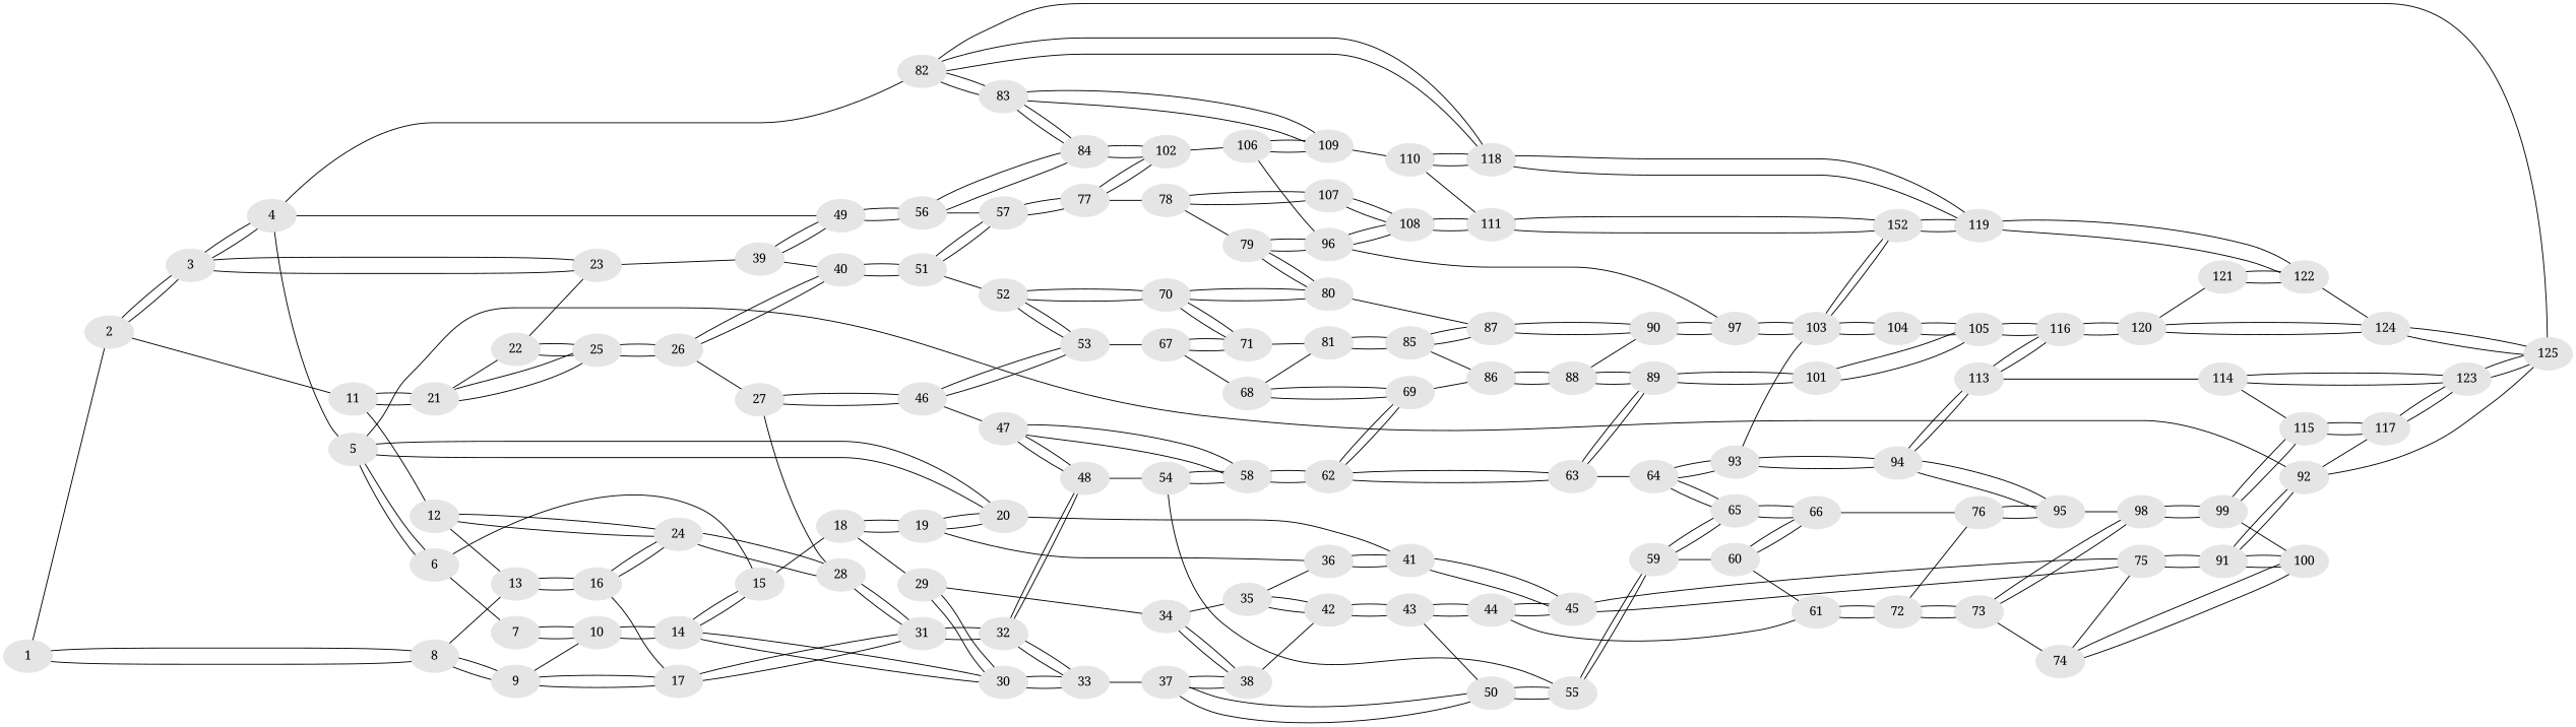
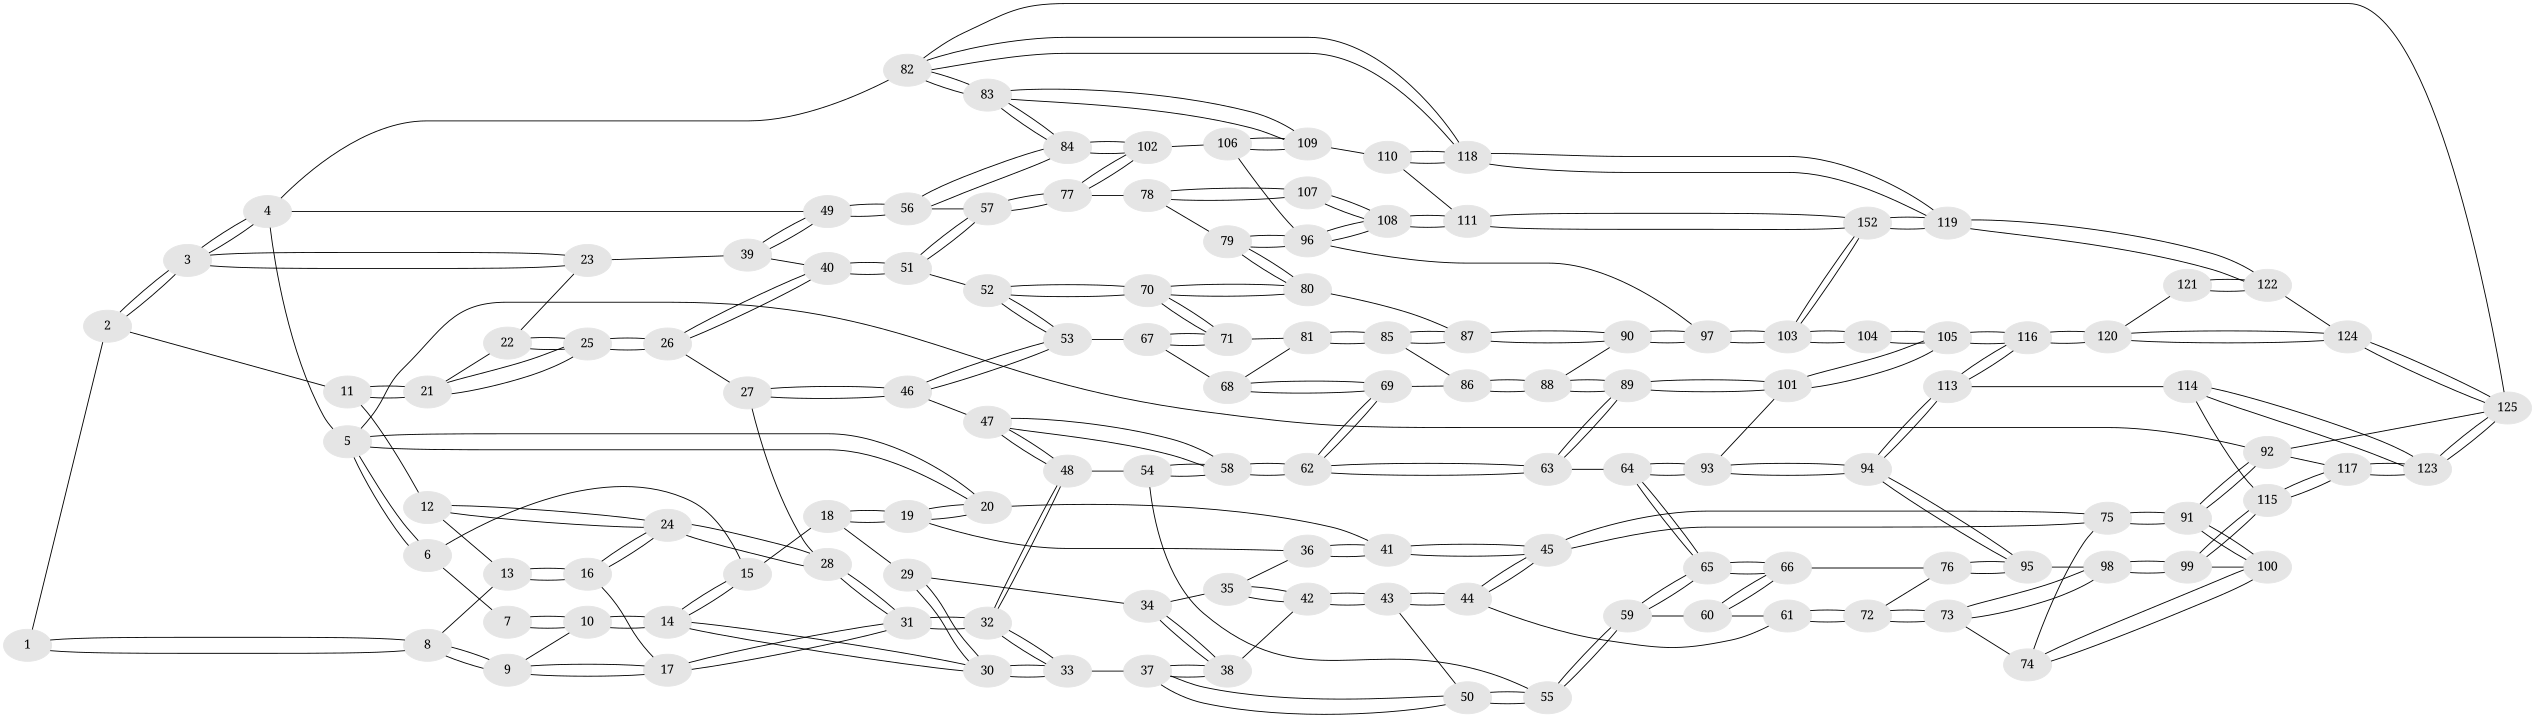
  graph {
    fontname="Noto Serif"
    rankdir=LR
    node [color=gray90 fontname="Noto Serif" style=filled]
    edge [fontname="Noto Serif"]
    1
    2
    8
    3
    11
    9
    13
    4
    23
    12
    21
    5
    49
    82
    39
    6
    20
    92
    56
    83
    118
    125
    7
    15
    41
    117
    10
    18
    14
    17
    16
    31
    30
    24
    22
    25
    28
    33
    19
    29
    32
    36
    34
    45
    26
    40
    27
    46
    51
    47
    53
    35
    38
    37
    48
    54
    50
    42
    43
    55
    52
    57
    75
    44
    61
    72
    91
    58
    67
    62
    84
    59
    70
    77
    71
    80
    68
    60
    65
    102
    78
    63
    69
    66
    76
    73
    64
    89
    86
    93
    101
    94
    95
    81
    85
    88
    87
    74
    98
    100
    99
    79
    107
    106
    96
    108
    97
    90
    109
    119
    110
    105
    103
    123
    113
    116
    114
    111
    104
    n120 [label=152]
    115
    120
    122
    121
    124
    1 -- 2
    1 -- 8
    1 -- 8
    2 -- 3
    2 -- 3
    2 -- 11
    8 -- 9
    8 -- 9
    8 -- 13
    3 -- 4
    3 -- 4
    3 -- 23
    3 -- 23
    11 -- 12
    11 -- 21
    11 -- 21
    9 -- 10
    9 -- 17
    9 -- 17
    13 -- 16
    13 -- 16
    4 -- 5
    4 -- 49
    4 -- 82
    23 -- 39
    12 -- 13
    12 -- 24
    12 -- 24
    21 -- 22
    21 -- 25
    21 -- 25
    5 -- 6
    5 -- 6
    5 -- 20
    5 -- 20
    5 -- 92
    49 -- 56
    49 -- 56
    82 -- 83
    82 -- 83
    82 -- 118
    82 -- 118
    82 -- 125
    39 -- 49
    39 -- 49
    39 -- 40
    6 -- 7
    6 -- 15
    20 -- 41
    92 -- 125
    92 -- 117
    56 -- 57
    56 -- 84
    56 -- 84
    83 -- 84
    83 -- 84
    83 -- 109
    83 -- 109
    118 -- 119
    118 -- 119
    7 -- 10
    7 -- 10
    15 -- 18
    41 -- 45
    41 -- 45
    117 -- 123
    117 -- 123
    10 -- 14
    10 -- 14
    18 -- 19
    18 -- 19
    18 -- 29
    14 -- 15
    14 -- 15
    14 -- 30
    14 -- 30
    17 -- 31
    17 -- 31
    16 -- 17
    16 -- 24
    16 -- 24
    31 -- 32
    31 -- 32
    30 -- 33
    30 -- 33
    24 -- 28
    24 -- 28
    22 -- 23
    22 -- 25
    22 -- 25
    25 -- 26
    25 -- 26
    28 -- 31
    28 -- 31
    33 -- 37
    19 -- 20
    19 -- 20
    19 -- 36
    29 -- 30
    29 -- 30
    29 -- 34
    32 -- 33
    32 -- 33
    32 -- 48
    32 -- 48
    36 -- 41
    36 -- 41
    34 -- 35
    34 -- 38
    34 -- 38
    45 -- 75
    45 -- 75
    26 -- 40
    26 -- 40
    26 -- 27
    40 -- 51
    40 -- 51
    27 -- 28
    27 -- 46
    27 -- 46
    46 -- 47
    46 -- 53
    46 -- 53
    51 -- 52
    51 -- 57
    51 -- 57
    47 -- 48
    47 -- 48
    47 -- 58
    47 -- 58
    53 -- 67
    35 -- 36
    35 -- 42
    35 -- 42
    38 -- 42
    37 -- 38
    37 -- 38
    37 -- 50
    37 -- 50
    48 -- 54
    54 -- 55
    54 -- 58
    54 -- 58
    50 -- 55
    50 -- 55
    42 -- 43
    42 -- 43
    43 -- 50
    43 -- 44
    43 -- 44
    55 -- 59
    55 -- 59
    52 -- 53
    52 -- 53
    52 -- 70
    52 -- 70
    57 -- 77
    57 -- 77
    75 -- 91
    75 -- 91
    44 -- 45
    44 -- 45
    44 -- 61
    61 -- 72
    61 -- 72
    72 -- 76
    72 -- 73
    72 -- 73
    91 -- 92
    91 -- 92
    91 -- 100
    91 -- 100
    58 -- 62
    58 -- 62
    67 -- 71
    67 -- 71
    67 -- 68
    62 -- 63
    62 -- 63
    62 -- 69
    62 -- 69
    84 -- 102
    84 -- 102
    59 -- 60
    59 -- 65
    59 -- 65
    70 -- 71
    70 -- 71
    70 -- 80
    70 -- 80
    77 -- 102
    77 -- 102
    77 -- 78
    71 -- 81
    80 -- 87
    68 -- 69
    68 -- 69
    68 -- 81
    60 -- 61
    60 -- 66
    60 -- 66
    65 -- 66
    65 -- 66
    102 -- 106
    78 -- 79
    78 -- 107
    78 -- 107
    63 -- 64
    63 -- 89
    63 -- 89
    69 -- 86
    66 -- 76
    76 -- 95
    76 -- 95
    73 -- 74
    73 -- 98
    73 -- 98
    64 -- 65
    64 -- 65
    64 -- 93
    64 -- 93
    89 -- 101
    89 -- 101
    86 -- 88
    86 -- 88
-   93 -- 103
+   93 -- 101
    93 -- 94
    93 -- 94
    101 -- 105
    101 -- 105
    94 -- 95
    94 -- 95
    94 -- 113
    94 -- 113
    95 -- 98
    81 -- 85
    81 -- 85
    85 -- 86
    85 -- 87
    85 -- 87
    88 -- 89
    88 -- 89
    88 -- 90
    87 -- 90
    87 -- 90
    74 -- 75
    74 -- 100
    74 -- 100
    98 -- 99
    98 -- 99
    99 -- 100
    99 -- 115
    99 -- 115
    79 -- 80
    79 -- 80
    79 -- 96
    79 -- 96
    107 -- 108
    107 -- 108
    106 -- 96
    106 -- 109
    106 -- 109
    96 -- 108
    96 -- 108
    96 -- 97
    108 -- 111
    108 -- 111
    97 -- 103
    97 -- 103
    90 -- 97
    90 -- 97
    109 -- 110
    119 -- 122
    119 -- 122
    110 -- 118
    110 -- 118
    110 -- 111
    105 -- 116
    105 -- 116
    103 -- 104
    103 -- 104
    103 -- n120
    103 -- n120
    123 -- 125
    123 -- 125
    113 -- 116
    113 -- 116
    113 -- 114
    116 -- 120
    116 -- 120
    114 -- 123
    114 -- 123
    114 -- 115
    111 -- n120
    111 -- n120
    104 -- 105
    104 -- 105
    n120 -- 119
    n120 -- 119
    115 -- 117
    115 -- 117
    120 -- 121
    120 -- 124
    120 -- 124
    122 -- 124
    121 -- 122
    121 -- 122
    124 -- 125
    124 -- 125
  }
